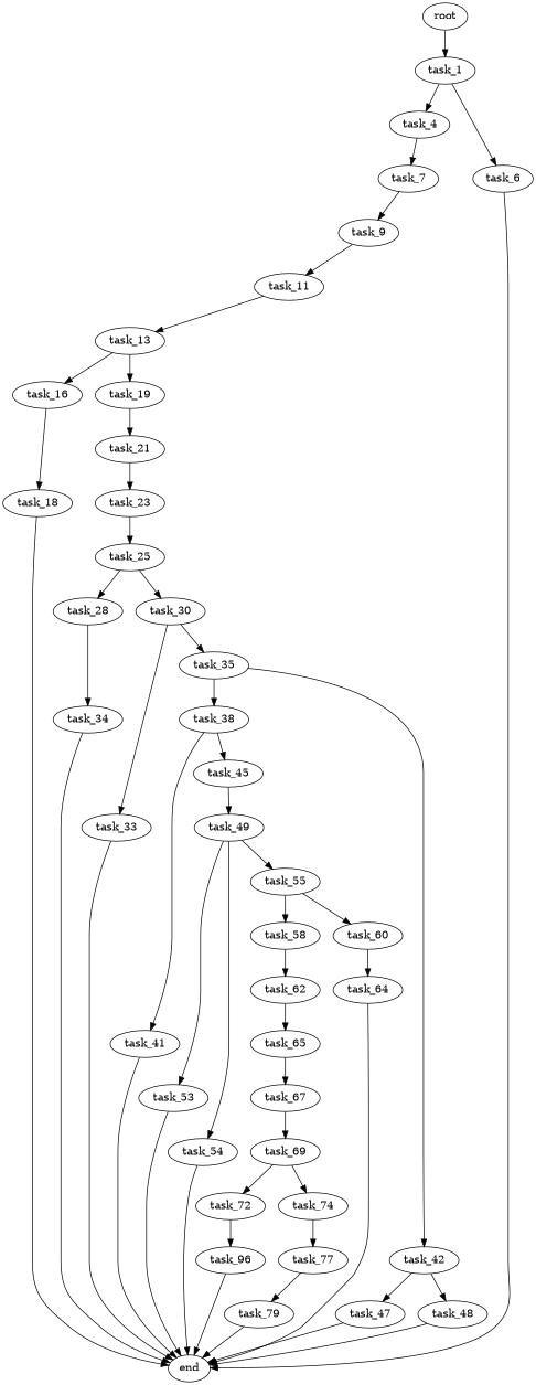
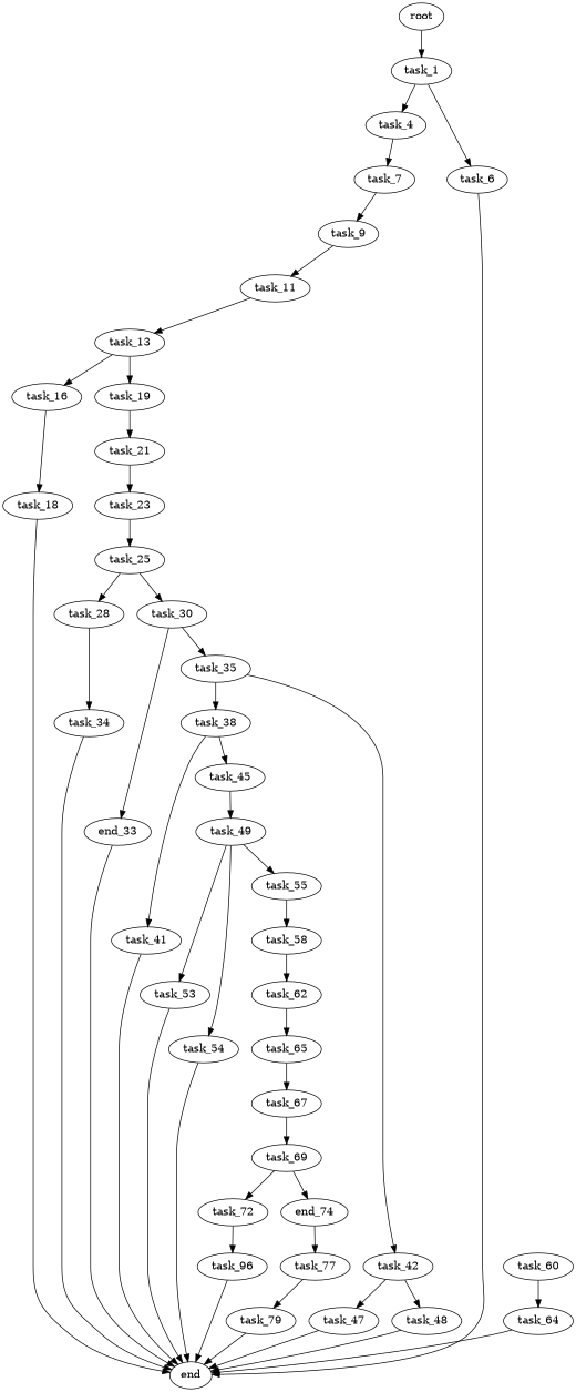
  digraph {
    root
    task_1
    task_4
    task_6
    task_7
    end
    task_9
    task_11
    task_13
    task_16
    task_19
    task_18
    task_21
    task_23
    task_25
    task_28
    task_30
    task_34
-   task_33
+   task_33 [label=end_33]
    task_35
    task_38
    task_42
    task_41
    task_45
    task_47
    task_48
    task_49
    task_53
    task_54
    task_55
    task_58
    task_60
    task_62
    task_64
    task_65
    task_67
    task_69
    task_72
-   task_74
+   task_74 [label=end_74]
    n40 [label=task_96]
    task_77
    task_79
    root -> task_1
    task_1 -> task_4
    task_1 -> task_6
    task_4 -> task_7
    task_6 -> end
    task_7 -> task_9
    task_9 -> task_11
    task_11 -> task_13
    task_13 -> task_16
    task_13 -> task_19
    task_16 -> task_18
    task_19 -> task_21
    task_18 -> end
    task_21 -> task_23
    task_23 -> task_25
    task_25 -> task_28
    task_25 -> task_30
    task_28 -> task_34
    task_30 -> task_33
    task_30 -> task_35
    task_34 -> end
    task_33 -> end
    task_35 -> task_38
    task_35 -> task_42
    task_38 -> task_41
    task_38 -> task_45
    task_42 -> task_47
    task_42 -> task_48
    task_41 -> end
    task_45 -> task_49
    task_47 -> end
    task_48 -> end
    task_49 -> task_53
    task_49 -> task_54
    task_49 -> task_55
    task_53 -> end
    task_54 -> end
    task_55 -> task_58
-   task_55 -> task_60
    task_58 -> task_62
    task_60 -> task_64
    task_62 -> task_65
    task_64 -> end
    task_65 -> task_67
    task_67 -> task_69
    task_69 -> task_72
    task_69 -> task_74
    task_72 -> n40
    task_74 -> task_77
    n40 -> end
    task_77 -> task_79
    task_79 -> end
  }
